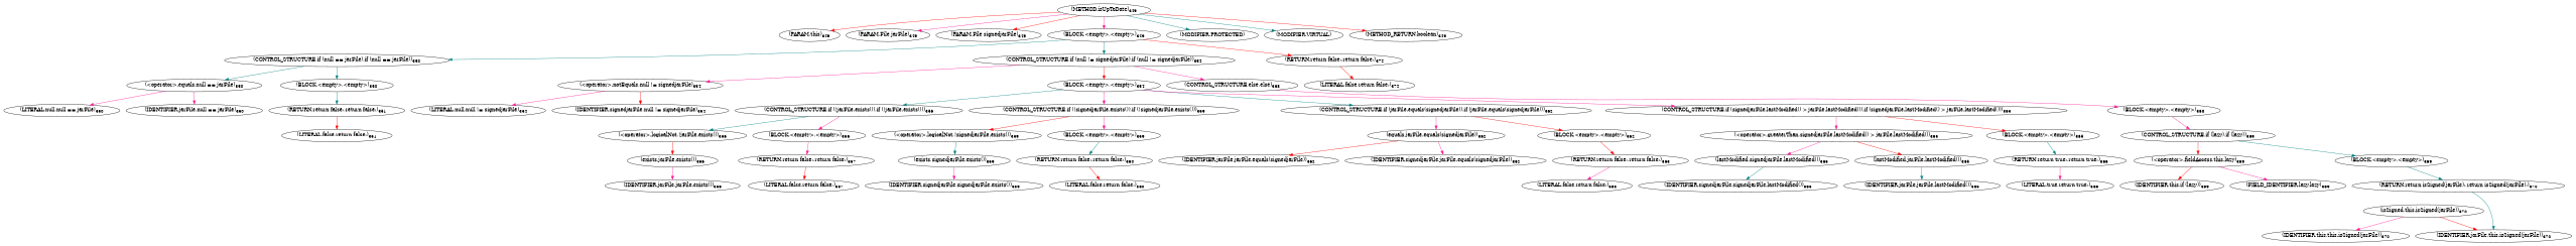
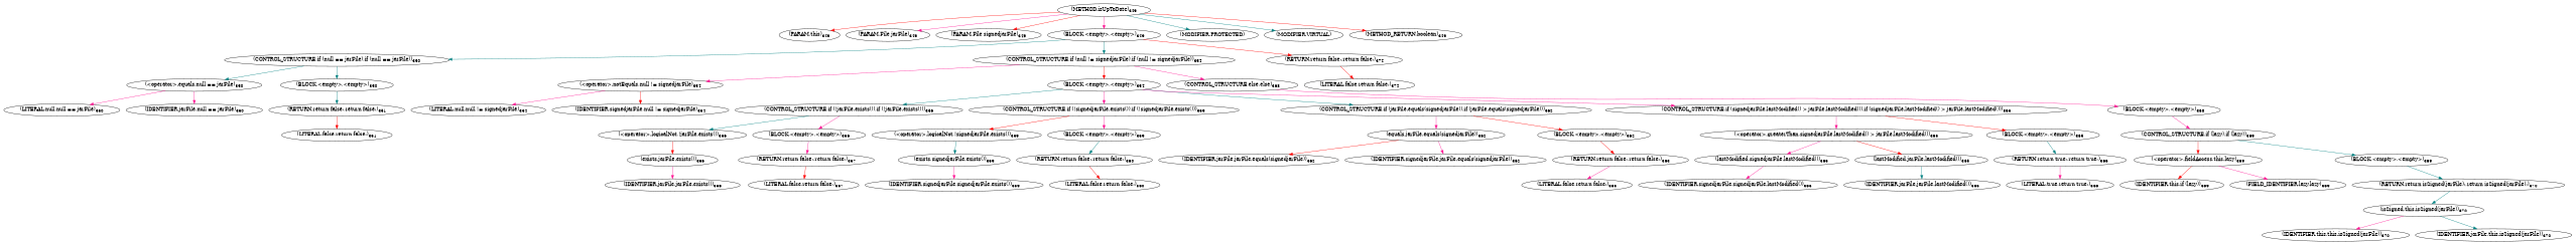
  digraph {
    edge [color=deeppink]
    n1 [label=<(METHOD,isUpToDate)<SUB>349</SUB>>]
    n2 [label=<(PARAM,this)<SUB>349</SUB>>]
    n3 [label=<(PARAM,File jarFile)<SUB>349</SUB>>]
    n4 [label=<(PARAM,File signedjarFile)<SUB>349</SUB>>]
    n5 [label=<(BLOCK,&lt;empty&gt;,&lt;empty&gt;)<SUB>349</SUB>>]
    n6 [label=<(MODIFIER,PROTECTED)>]
    n7 [label=<(MODIFIER,VIRTUAL)>]
    n8 [label=<(METHOD_RETURN,boolean)<SUB>349</SUB>>]
    n9 [label=<(CONTROL_STRUCTURE,if (null == jarFile),if (null == jarFile))<SUB>350</SUB>>]
    n10 [label=<(CONTROL_STRUCTURE,if (null != signedjarFile),if (null != signedjarFile))<SUB>354</SUB>>]
    n11 [label=<(RETURN,return false;,return false;)<SUB>374</SUB>>]
    n12 [label=<(&lt;operator&gt;.equals,null == jarFile)<SUB>350</SUB>>]
    n13 [label=<(BLOCK,&lt;empty&gt;,&lt;empty&gt;)<SUB>350</SUB>>]
    n14 [label=<(&lt;operator&gt;.notEquals,null != signedjarFile)<SUB>354</SUB>>]
    n15 [label=<(BLOCK,&lt;empty&gt;,&lt;empty&gt;)<SUB>354</SUB>>]
    n16 [label=<(CONTROL_STRUCTURE,else,else)<SUB>368</SUB>>]
    n17 [label=<(LITERAL,false,return false;)<SUB>374</SUB>>]
    n18 [label=<(LITERAL,null,null == jarFile)<SUB>350</SUB>>]
    n19 [label=<(IDENTIFIER,jarFile,null == jarFile)<SUB>350</SUB>>]
    n20 [label=<(RETURN,return false;,return false;)<SUB>351</SUB>>]
    n21 [label=<(LITERAL,false,return false;)<SUB>351</SUB>>]
    n22 [label=<(LITERAL,null,null != signedjarFile)<SUB>354</SUB>>]
    n23 [label=<(IDENTIFIER,signedjarFile,null != signedjarFile)<SUB>354</SUB>>]
    n24 [label=<(CONTROL_STRUCTURE,if (!jarFile.exists()),if (!jarFile.exists()))<SUB>356</SUB>>]
    n25 [label=<(CONTROL_STRUCTURE,if (!signedjarFile.exists()),if (!signedjarFile.exists()))<SUB>359</SUB>>]
    n26 [label=<(CONTROL_STRUCTURE,if (jarFile.equals(signedjarFile)),if (jarFile.equals(signedjarFile)))<SUB>362</SUB>>]
    n27 [label=<(CONTROL_STRUCTURE,if (signedjarFile.lastModified() &gt; jarFile.lastModified()),if (signedjarFile.lastModified() &gt; jarFile.lastModified()))<SUB>365</SUB>>]
    n28 [label=<(BLOCK,&lt;empty&gt;,&lt;empty&gt;)<SUB>368</SUB>>]
    n29 [label=<(&lt;operator&gt;.logicalNot,!jarFile.exists())<SUB>356</SUB>>]
    n30 [label=<(BLOCK,&lt;empty&gt;,&lt;empty&gt;)<SUB>356</SUB>>]
    n31 [label=<(&lt;operator&gt;.logicalNot,!signedjarFile.exists())<SUB>359</SUB>>]
    n32 [label=<(BLOCK,&lt;empty&gt;,&lt;empty&gt;)<SUB>359</SUB>>]
    n33 [label=<(equals,jarFile.equals(signedjarFile))<SUB>362</SUB>>]
    n34 [label=<(BLOCK,&lt;empty&gt;,&lt;empty&gt;)<SUB>362</SUB>>]
    n35 [label=<(&lt;operator&gt;.greaterThan,signedjarFile.lastModified() &gt; jarFile.lastModified())<SUB>365</SUB>>]
    n36 [label=<(BLOCK,&lt;empty&gt;,&lt;empty&gt;)<SUB>365</SUB>>]
    n37 [label=<(exists,jarFile.exists())<SUB>356</SUB>>]
    n38 [label=<(RETURN,return false;,return false;)<SUB>357</SUB>>]
    n39 [label=<(IDENTIFIER,jarFile,jarFile.exists())<SUB>356</SUB>>]
    n40 [label=<(LITERAL,false,return false;)<SUB>357</SUB>>]
    n41 [label=<(exists,signedjarFile.exists())<SUB>359</SUB>>]
    n42 [label=<(RETURN,return false;,return false;)<SUB>360</SUB>>]
    n43 [label=<(IDENTIFIER,signedjarFile,signedjarFile.exists())<SUB>359</SUB>>]
    n44 [label=<(LITERAL,false,return false;)<SUB>360</SUB>>]
    n45 [label=<(IDENTIFIER,jarFile,jarFile.equals(signedjarFile))<SUB>362</SUB>>]
    n46 [label=<(IDENTIFIER,signedjarFile,jarFile.equals(signedjarFile))<SUB>362</SUB>>]
    n47 [label=<(RETURN,return false;,return false;)<SUB>363</SUB>>]
    n48 [label=<(LITERAL,false,return false;)<SUB>363</SUB>>]
    n49 [label=<(lastModified,signedjarFile.lastModified())<SUB>365</SUB>>]
    n50 [label=<(lastModified,jarFile.lastModified())<SUB>365</SUB>>]
    n51 [label=<(RETURN,return true;,return true;)<SUB>366</SUB>>]
    n52 [label=<(IDENTIFIER,signedjarFile,signedjarFile.lastModified())<SUB>365</SUB>>]
    n53 [label=<(IDENTIFIER,jarFile,jarFile.lastModified())<SUB>365</SUB>>]
    n54 [label=<(LITERAL,true,return true;)<SUB>366</SUB>>]
    n55 [label=<(CONTROL_STRUCTURE,if (lazy),if (lazy))<SUB>369</SUB>>]
    n56 [label=<(&lt;operator&gt;.fieldAccess,this.lazy)<SUB>369</SUB>>]
    n57 [label=<(BLOCK,&lt;empty&gt;,&lt;empty&gt;)<SUB>369</SUB>>]
    n58 [label=<(IDENTIFIER,this,if (lazy))<SUB>369</SUB>>]
    n59 [label=<(FIELD_IDENTIFIER,lazy,lazy)<SUB>369</SUB>>]
    n60 [label=<(RETURN,return isSigned(jarFile);,return isSigned(jarFile);)<SUB>370</SUB>>]
    n61 [label=<(isSigned,this.isSigned(jarFile))<SUB>370</SUB>>]
    n62 [label=<(IDENTIFIER,this,this.isSigned(jarFile))<SUB>370</SUB>>]
    n63 [label=<(IDENTIFIER,jarFile,this.isSigned(jarFile))<SUB>370</SUB>>]
    n1 -> n2 [color=red]
    n1 -> n3
    n1 -> n4 [color=red]
    n1 -> n5
    n1 -> n6 [color=teal]
    n1 -> n7 [color=teal]
    n1 -> n8 [color=red]
    n5 -> n9 [color=teal]
    n5 -> n10 [color=teal]
    n5 -> n11 [color=red]
    n9 -> n12 [color=teal]
    n9 -> n13 [color=teal]
    n10 -> n14
    n10 -> n15 [color=red]
    n10 -> n16
    n11 -> n17 [color=red]
    n12 -> n18
    n12 -> n19
    n13 -> n20 [color=teal]
    n14 -> n22
    n14 -> n23 [color=red]
    n15 -> n24 [color=teal]
    n15 -> n25
    n15 -> n26 [color=teal]
    n15 -> n27
    n16 -> n28
    n20 -> n21 [color=red]
    n24 -> n29 [color=teal]
    n24 -> n30
    n25 -> n31 [color=red]
    n25 -> n32
    n26 -> n33
    n26 -> n34 [color=red]
    n27 -> n35
    n27 -> n36 [color=red]
    n28 -> n55
    n29 -> n37 [color=red]
    n30 -> n38
    n31 -> n41 [color=teal]
    n32 -> n42 [color=teal]
    n33 -> n45 [color=red]
    n33 -> n46
    n34 -> n47 [color=red]
    n35 -> n49
    n35 -> n50 [color=red]
    n36 -> n51 [color=teal]
    n37 -> n39
    n38 -> n40 [color=red]
    n41 -> n43
    n42 -> n44 [color=red]
    n47 -> n48
-   n49 -> n52 [color=teal]
+   n49 -> n52
    n50 -> n53 [color=teal]
    n51 -> n54
    n55 -> n56 [color=red]
    n55 -> n57 [color=teal]
    n56 -> n58 [color=red]
    n56 -> n59
    n57 -> n60 [color=teal]
-   n60 -> n63 [color=teal]
+   n60 -> n61 [color=teal]
    n61 -> n62
-   n61 -> n63 [color=red]
+   n61 -> n63 [color=teal]
  }
